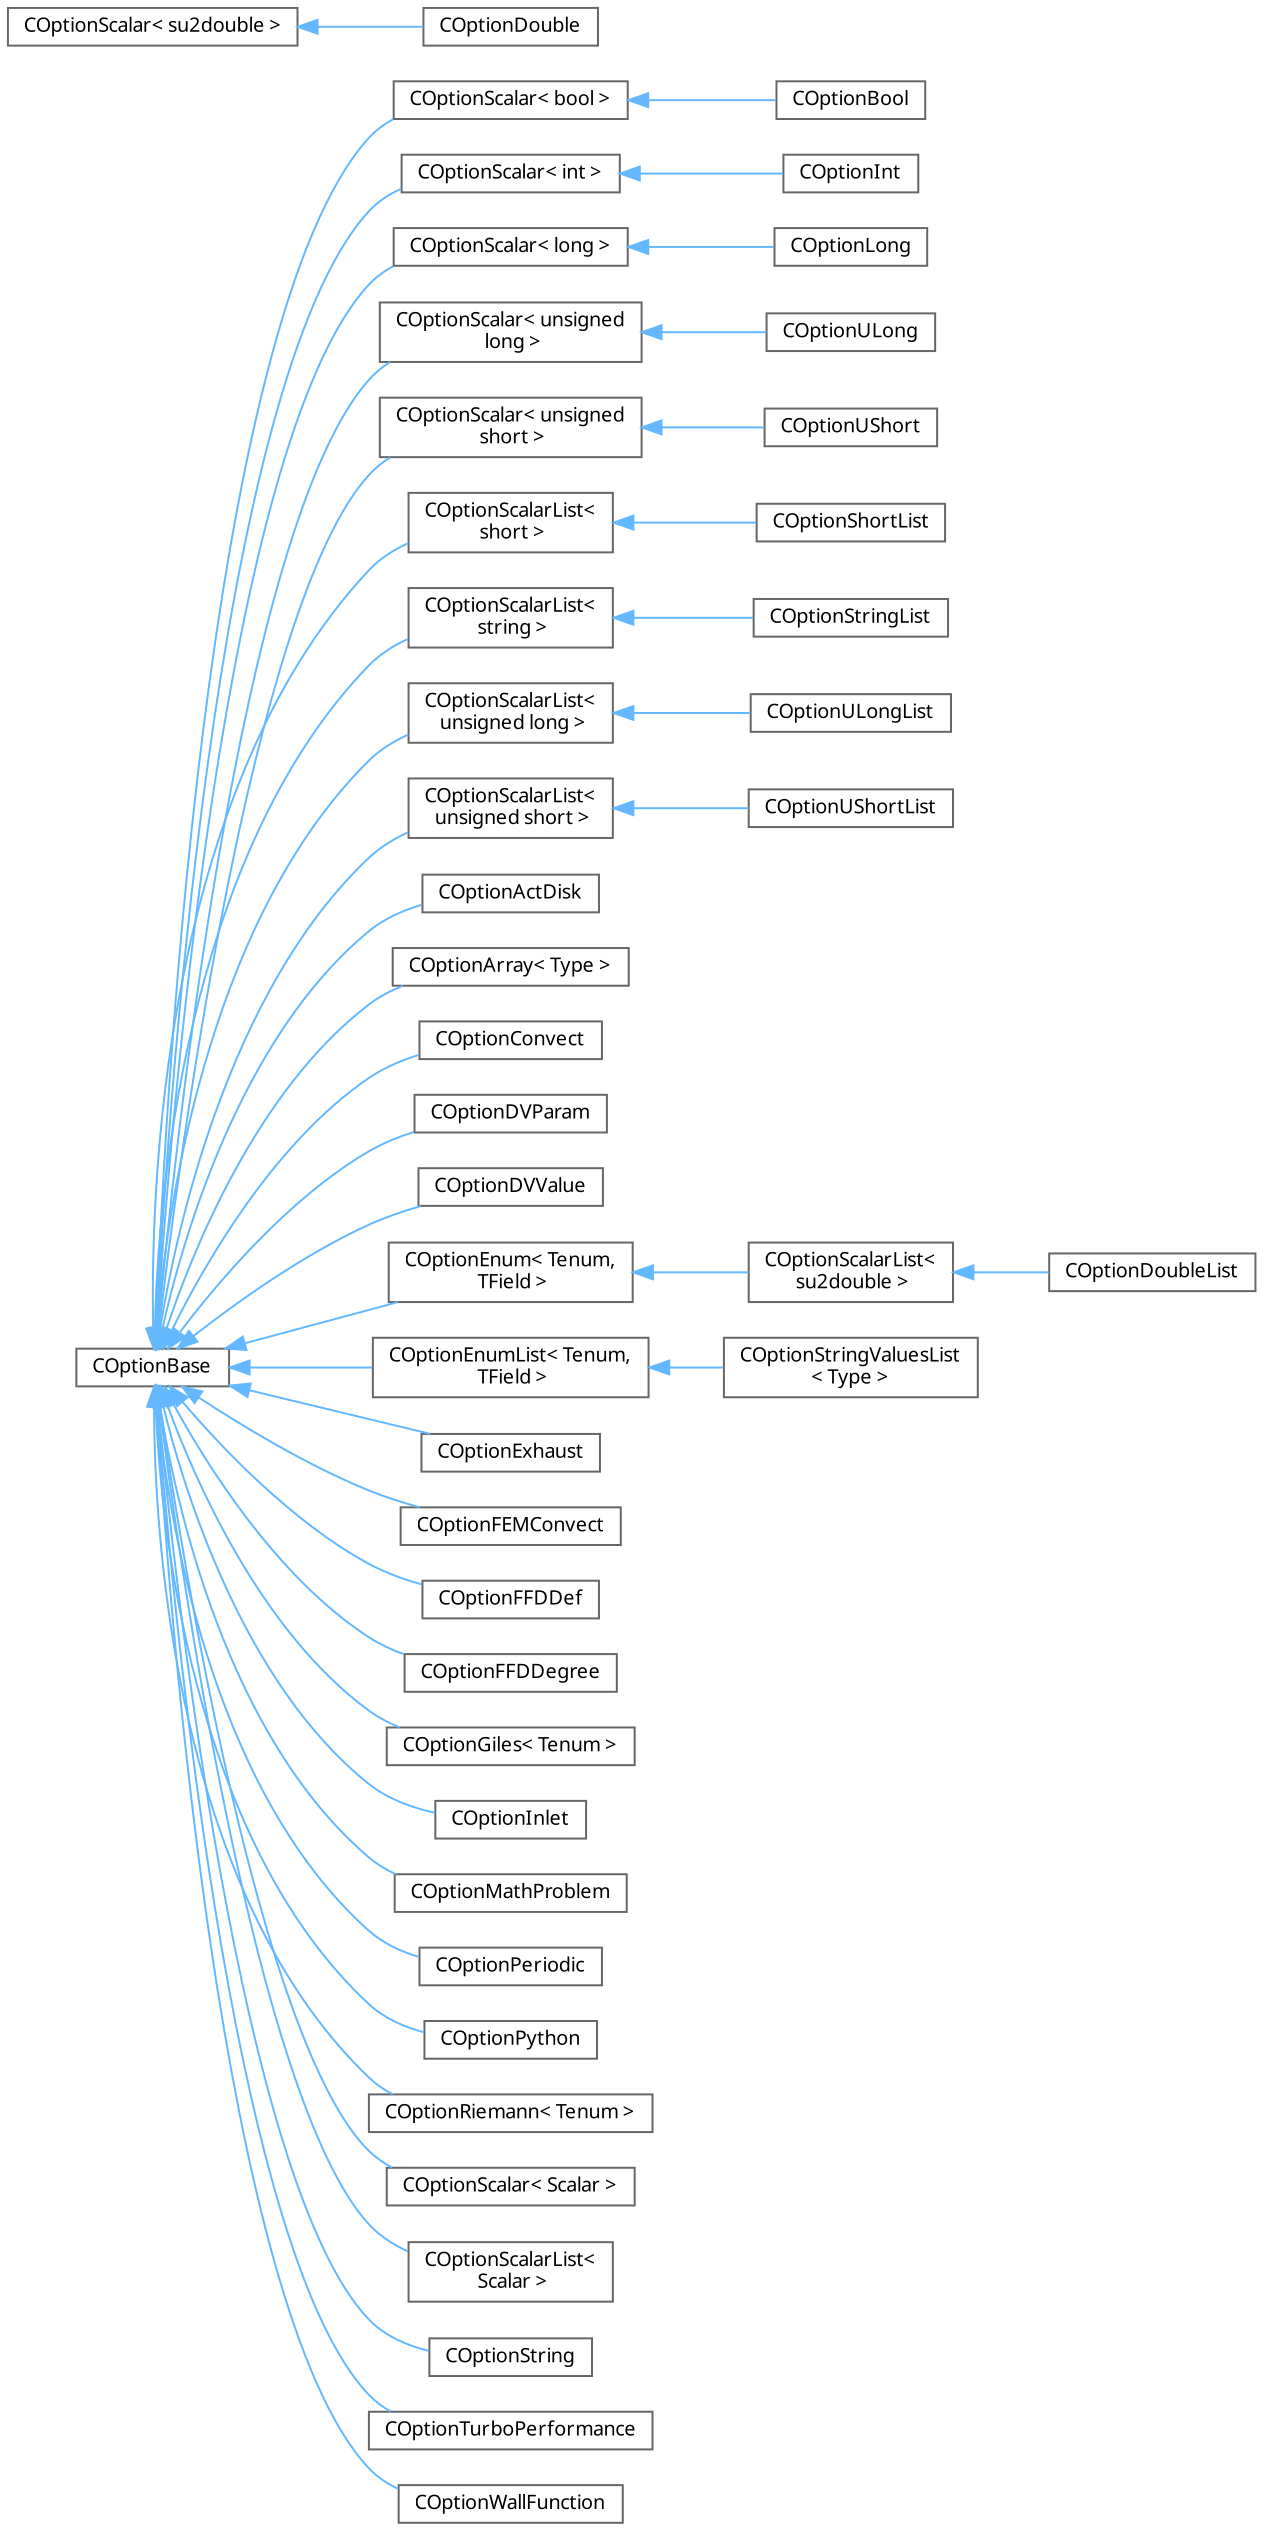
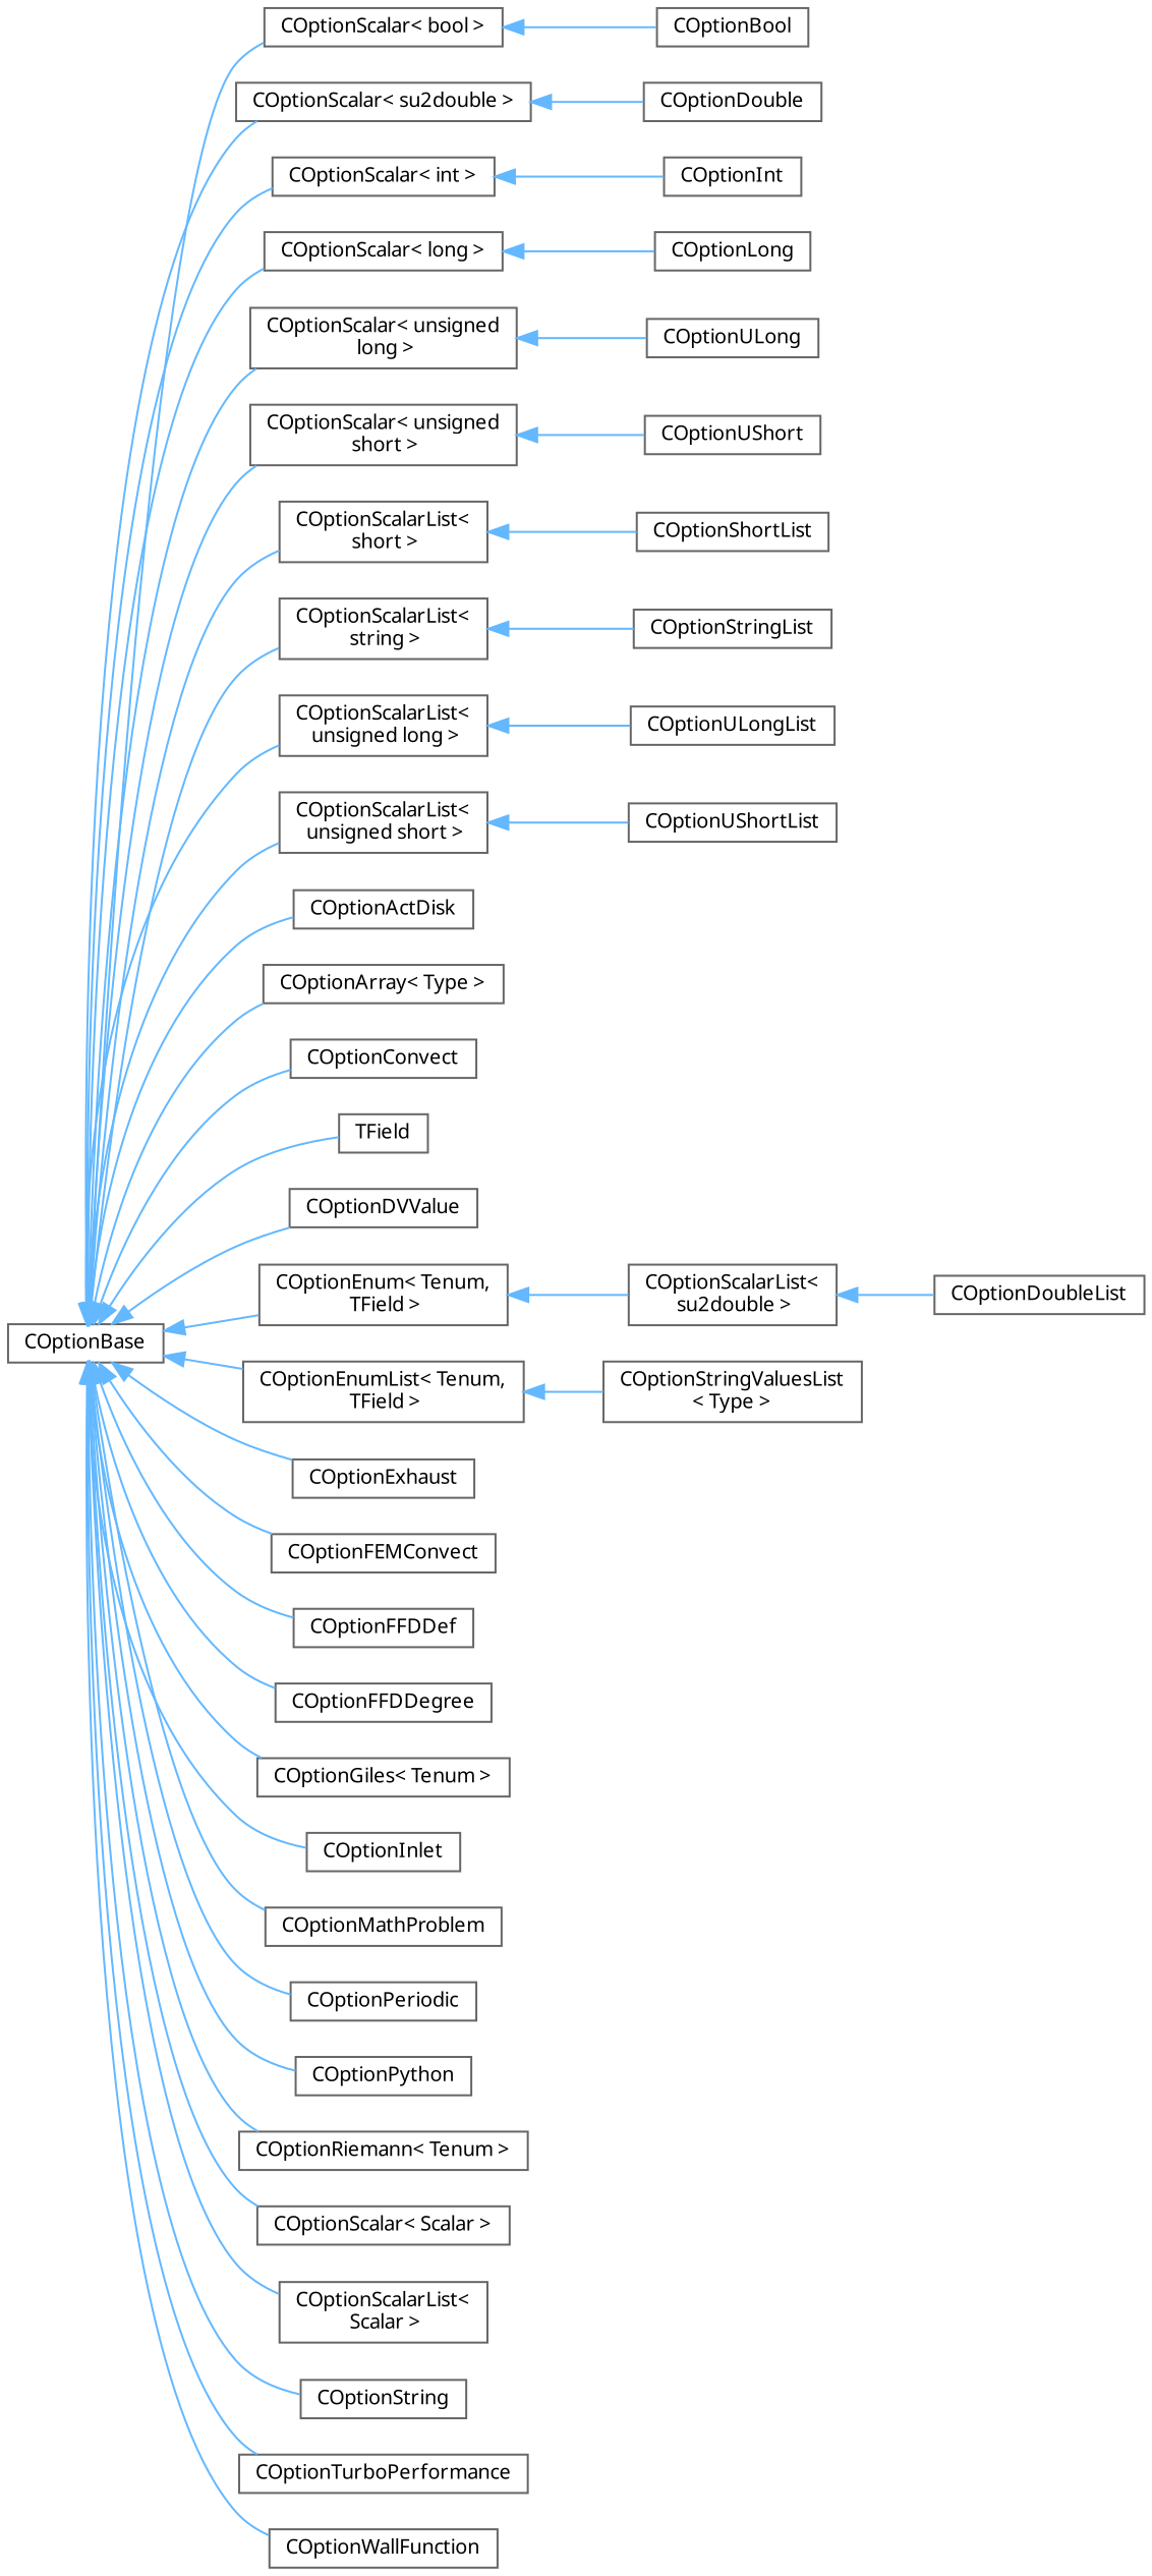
  digraph {
    fontname="Noto Sans"
    rankdir=LR
    node [color=grey40 fillcolor=white fontname="Noto Sans" fontsize=10 shape=box style=filled]
    edge [color=steelblue1 dir=back fontname="Noto Sans" fontsize=10 labelfontname=Helvetica labelfontsize=10 style=solid]
    n1 [height=0.2 label=COptionBase width=0.4]
    n2 [height=0.2 label="COptionScalar\< bool \>" width=0.4]
    n3 [height=0.2 label="COptionScalar\< su2double \>" width=0.4]
    n4 [height=0.2 label="COptionScalar\< int \>" width=0.4]
    n5 [height=0.2 label="COptionScalar\< long \>" width=0.4]
    n6 [height=0.2 label="COptionScalar\< unsigned\l long \>" width=0.4]
    n7 [height=0.2 label="COptionScalar\< unsigned\l short \>" width=0.4]
    n8 [height=0.2 label="COptionScalarList\<\l short \>" width=0.4]
    n9 [height=0.2 label="COptionScalarList\<\l string \>" width=0.4]
    n10 [height=0.2 label="COptionScalarList\<\l unsigned long \>" width=0.4]
    n11 [height=0.2 label="COptionScalarList\<\l unsigned short \>" width=0.4]
    n12 [height=0.2 label=COptionActDisk width=0.4]
    n13 [height=0.2 label="COptionArray\< Type \>" width=0.4]
    n14 [height=0.2 label=COptionConvect width=0.4]
-   n15 [height=0.2 label=COptionDVParam width=0.4]
+   n15 [height=0.2 label=TField width=0.4]
    n16 [height=0.2 label=COptionDVValue width=0.4]
    n17 [height=0.2 label="COptionEnum\< Tenum,\l TField \>" width=0.4]
    n18 [height=0.2 label="COptionEnumList\< Tenum,\l TField \>" width=0.4]
    n19 [height=0.2 label=COptionExhaust width=0.4]
    n20 [height=0.2 label=COptionFEMConvect width=0.4]
    n21 [height=0.2 label=COptionFFDDef width=0.4]
    n22 [height=0.2 label=COptionFFDDegree width=0.4]
    n23 [height=0.2 label="COptionGiles\< Tenum \>" width=0.4]
    n24 [height=0.2 label=COptionInlet width=0.4]
    n25 [height=0.2 label=COptionMathProblem width=0.4]
    n26 [height=0.2 label=COptionPeriodic width=0.4]
    n27 [height=0.2 label=COptionPython width=0.4]
    n28 [height=0.2 label="COptionRiemann\< Tenum \>" width=0.4]
    n29 [height=0.2 label="COptionScalar\< Scalar \>" width=0.4]
    n30 [height=0.2 label="COptionScalarList\<\l Scalar \>" width=0.4]
    n31 [height=0.2 label=COptionString width=0.4]
    n32 [height=0.2 label=COptionTurboPerformance width=0.4]
    n33 [height=0.2 label=COptionWallFunction width=0.4]
    n34 [height=0.2 label=COptionBool width=0.4]
    n35 [height=0.2 label=COptionDouble width=0.4]
    n36 [height=0.2 label=COptionInt width=0.4]
    n37 [height=0.2 label=COptionLong width=0.4]
    n38 [height=0.2 label=COptionULong width=0.4]
    n39 [height=0.2 label=COptionUShort width=0.4]
    n40 [height=0.2 label="COptionScalarList\<\l su2double \>" width=0.4]
    n41 [height=0.2 label=COptionDoubleList width=0.4]
    n42 [height=0.2 label=COptionShortList width=0.4]
    n43 [height=0.2 label=COptionStringList width=0.4]
    n44 [height=0.2 label=COptionULongList width=0.4]
    n45 [height=0.2 label=COptionUShortList width=0.4]
    n46 [height=0.2 label="COptionStringValuesList\l\< Type \>" width=0.4]
    n1 -> n2
+   n1 -> n3
    n1 -> n4
    n1 -> n5
    n1 -> n6
    n1 -> n7
    n1 -> n8
    n1 -> n9
    n1 -> n10
    n1 -> n11
    n1 -> n12
    n1 -> n13
    n1 -> n14
    n1 -> n15
    n1 -> n16
    n1 -> n17
    n1 -> n18
    n1 -> n19
    n1 -> n20
    n1 -> n21
    n1 -> n22
    n1 -> n23
    n1 -> n24
    n1 -> n25
    n1 -> n26
    n1 -> n27
    n1 -> n28
    n1 -> n29
    n1 -> n30
    n1 -> n31
    n1 -> n32
    n1 -> n33
    n2 -> n34
    n3 -> n35
    n4 -> n36
    n5 -> n37
    n6 -> n38
    n7 -> n39
    n8 -> n42
    n9 -> n43
    n10 -> n44
    n11 -> n45
    n17 -> n40
    n18 -> n46
    n40 -> n41
  }
